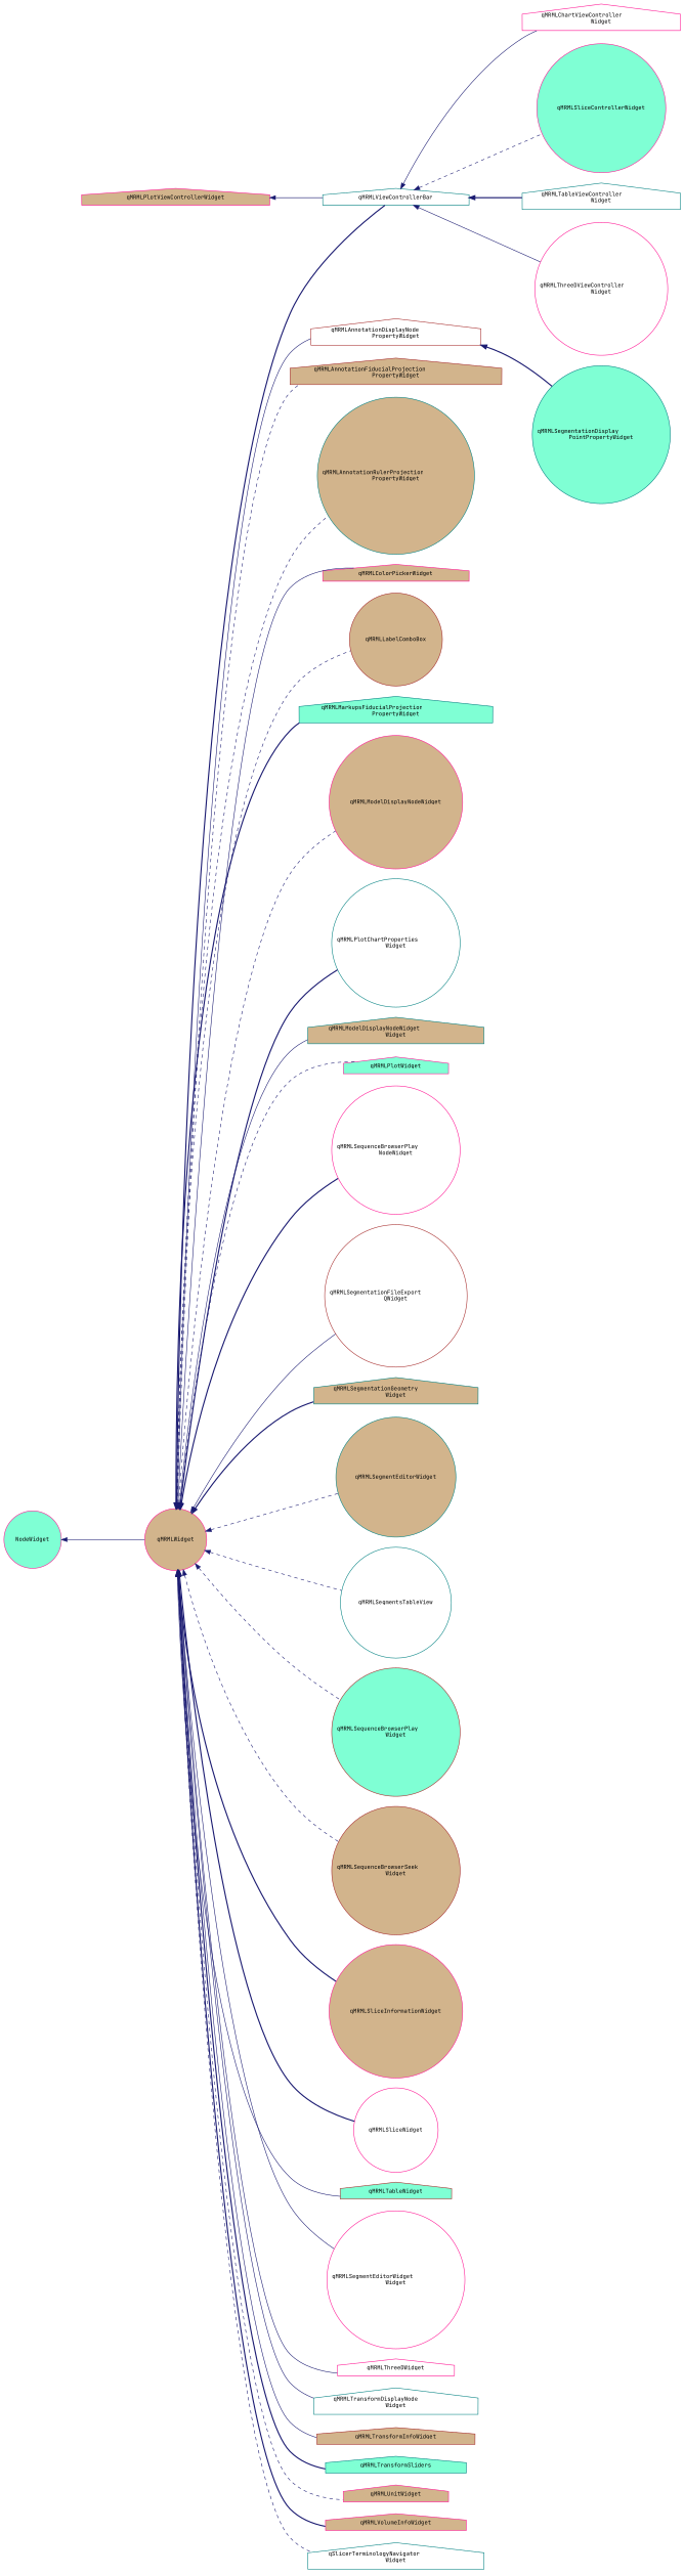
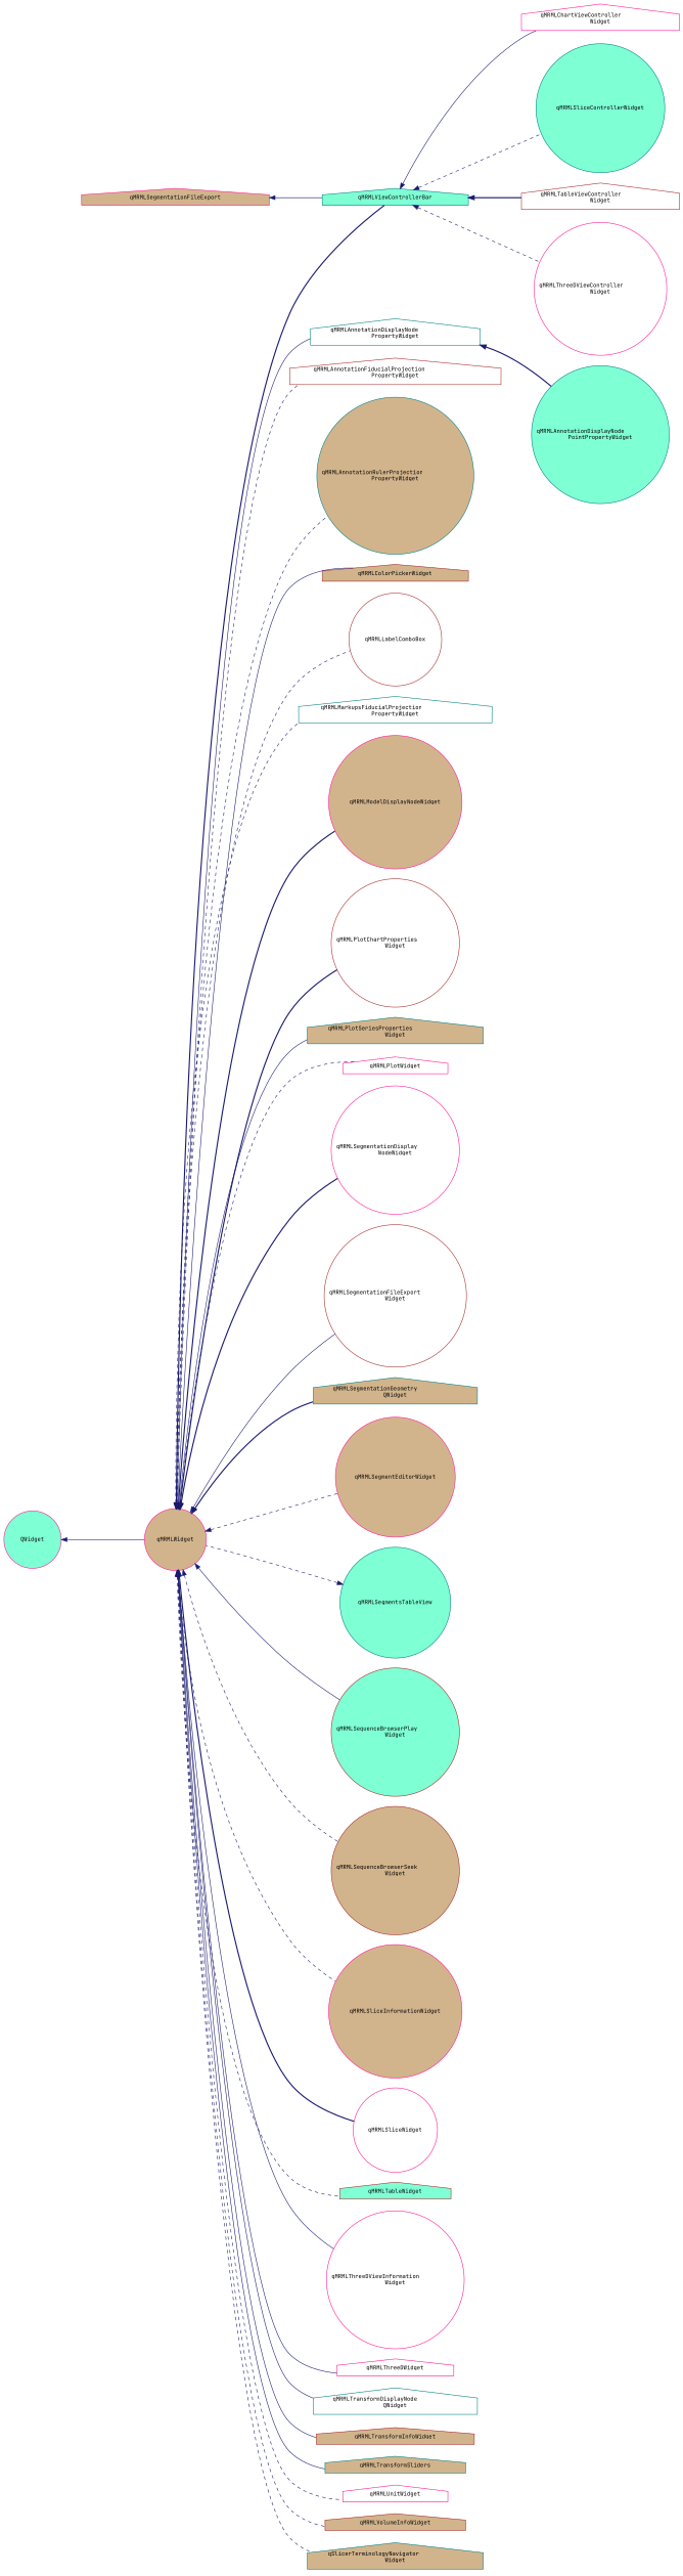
  digraph {
    fontname="JetBrains Mono"
    rankdir=LR
    node [color=deeppink fillcolor=white fontname="JetBrains Mono" fontsize=10 shape=house style=filled]
    edge [color=midnightblue dir=back fontname="JetBrains Mono" fontsize=10 labelfontname=Helvetica labelfontsize=10 style=dashed]
    n1 [fillcolor=tan fontcolor=black height=0.2 label=qMRMLWidget shape=circle width=0.4]
-   n2 [color=brown height=0.2 label="qMRMLAnnotationDisplayNode\lPropertyWidget" width=0.4]
-   n3 [color=brown fillcolor=tan height=0.2 label="qMRMLAnnotationFiducialProjection\lPropertyWidget" width=0.4]
+   n2 [color=teal height=0.2 label="qMRMLAnnotationDisplayNode\lPropertyWidget" width=0.4]
+   n3 [color=brown height=0.2 label="qMRMLAnnotationFiducialProjection\lPropertyWidget" width=0.4]
    n4 [color=teal fillcolor=tan height=0.2 label="qMRMLAnnotationRulerProjection\lPropertyWidget" shape=circle width=0.4]
-   n5 [fillcolor=tan height=0.2 label=qMRMLColorPickerWidget width=0.4]
-   n6 [color=brown fillcolor=tan height=0.2 label=qMRMLLabelComboBox shape=circle width=0.4]
-   n7 [color=teal fillcolor=aquamarine height=0.2 label="qMRMLMarkupsFiducialProjection\lPropertyWidget" width=0.4]
+   n5 [color=brown fillcolor=tan height=0.2 label=qMRMLColorPickerWidget width=0.4]
+   n6 [color=brown height=0.2 label=qMRMLLabelComboBox shape=circle width=0.4]
+   n7 [color=teal height=0.2 label="qMRMLMarkupsFiducialProjection\lPropertyWidget" width=0.4]
    n8 [fillcolor=tan height=0.2 label=qMRMLModelDisplayNodeWidget shape=circle width=0.4]
-   n9 [color=teal height=0.2 label="qMRMLPlotChartProperties\lWidget" shape=circle width=0.4]
-   n10 [color=teal fillcolor=tan height=0.2 label="qMRMLModelDisplayNodeWidget\lWidget" width=0.4]
-   n11 [fillcolor=aquamarine height=0.2 label=qMRMLPlotWidget width=0.4]
-   n12 [height=0.2 label="qMRMLSequenceBrowserPlay\lNodeWidget" shape=circle width=0.4]
-   n13 [color=brown height=0.2 label="qMRMLSegmentationFileExport\lQWidget" shape=circle width=0.4]
-   n14 [color=teal fillcolor=tan height=0.2 label="qMRMLSegmentationGeometry\lWidget" width=0.4]
-   n15 [color=teal fillcolor=tan height=0.2 label=qMRMLSegmentEditorWidget shape=circle width=0.4]
-   n16 [color=teal height=0.2 label=qMRMLSegmentsTableView shape=circle width=0.4]
+   n9 [color=brown height=0.2 label="qMRMLPlotChartProperties\lWidget" shape=circle width=0.4]
+   n10 [color=teal fillcolor=tan height=0.2 label="qMRMLPlotSeriesProperties\lWidget" width=0.4]
+   n11 [height=0.2 label=qMRMLPlotWidget width=0.4]
+   n12 [height=0.2 label="qMRMLSegmentationDisplay\lNodeWidget" shape=circle width=0.4]
+   n13 [color=brown height=0.2 label="qMRMLSegmentationFileExport\lWidget" shape=circle width=0.4]
+   n14 [color=teal fillcolor=tan height=0.2 label="qMRMLSegmentationGeometry\lQWidget" width=0.4]
+   n15 [fillcolor=tan height=0.2 label=qMRMLSegmentEditorWidget shape=circle width=0.4]
+   n16 [color=teal fillcolor=aquamarine height=0.2 label=qMRMLSegmentsTableView shape=circle width=0.4]
    n17 [color=brown fillcolor=aquamarine height=0.2 label="qMRMLSequenceBrowserPlay\lWidget" shape=circle width=0.4]
    n18 [color=brown fillcolor=tan height=0.2 label="qMRMLSequenceBrowserSeek\lWidget" shape=circle width=0.4]
    n19 [fillcolor=tan height=0.2 label=qMRMLSliceInformationWidget shape=circle width=0.4]
    n20 [height=0.2 label=qMRMLSliceWidget shape=circle width=0.4]
    n21 [color=brown fillcolor=aquamarine height=0.2 label=qMRMLTableWidget width=0.4]
-   n22 [height=0.2 label="qMRMLSegmentEditorWidget\lWidget" shape=circle width=0.4]
+   n22 [height=0.2 label="qMRMLThreeDViewInformation\lWidget" shape=circle width=0.4]
    n23 [height=0.2 label=qMRMLThreeDWidget width=0.4]
-   n24 [color=teal height=0.2 label="qMRMLTransformDisplayNode\lWidget" width=0.4]
+   n24 [color=teal height=0.2 label="qMRMLTransformDisplayNode\lQWidget" width=0.4]
    n25 [color=brown fillcolor=tan height=0.2 label=qMRMLTransformInfoWidget width=0.4]
-   n26 [color=teal fillcolor=aquamarine height=0.2 label=qMRMLTransformSliders width=0.4]
-   n27 [fillcolor=tan height=0.2 label=qMRMLUnitWidget width=0.4]
-   n28 [color=teal height=0.2 label=qMRMLViewControllerBar width=0.4]
-   n29 [fillcolor=tan height=0.2 label=qMRMLVolumeInfoWidget width=0.4]
-   n30 [color=teal height=0.2 label="qSlicerTerminologyNavigator\lWidget" width=0.4]
-   n31 [color=teal fillcolor=aquamarine height=0.2 label="qMRMLSegmentationDisplay\lPointPropertyWidget" shape=circle width=0.4]
+   n26 [color=teal fillcolor=tan height=0.2 label=qMRMLTransformSliders width=0.4]
+   n27 [height=0.2 label=qMRMLUnitWidget width=0.4]
+   n28 [color=teal fillcolor=aquamarine height=0.2 label=qMRMLViewControllerBar width=0.4]
+   n29 [color=brown fillcolor=tan height=0.2 label=qMRMLVolumeInfoWidget width=0.4]
+   n30 [color=teal fillcolor=tan height=0.2 label="qSlicerTerminologyNavigator\lWidget" width=0.4]
+   n31 [color=teal fillcolor=aquamarine height=0.2 label="qMRMLAnnotationDisplayNode\lPointPropertyWidget" shape=circle width=0.4]
    n32 [height=0.2 label="qMRMLChartViewController\lWidget" width=0.4]
-   n33 [fillcolor=aquamarine height=0.2 label=qMRMLSliceControllerWidget shape=circle width=0.4]
-   n34 [color=teal height=0.2 label="qMRMLTableViewController\lWidget" width=0.4]
+   n33 [color=teal fillcolor=aquamarine height=0.2 label=qMRMLSliceControllerWidget shape=circle width=0.4]
+   n34 [color=brown height=0.2 label="qMRMLTableViewController\lWidget" width=0.4]
    n35 [height=0.2 label="qMRMLThreeDViewController\lWidget" shape=circle width=0.4]
-   n36 [fillcolor=aquamarine height=0.2 label=NodeWidget shape=circle width=0.4]
-   n37 [fillcolor=tan height=0.2 label=qMRMLPlotViewControllerWidget width=0.4]
+   n36 [fillcolor=aquamarine height=0.2 label=QWidget shape=circle width=0.4]
+   n37 [fillcolor=tan height=0.2 label=qMRMLSegmentationFileExport width=0.4]
    n1 -> n2 [style=solid]
    n1 -> n3
    n1 -> n4
    n1 -> n5 [style=solid]
    n1 -> n6
-   n1 -> n7 [style=bold]
-   n1 -> n8
+   n1 -> n7
+   n1 -> n8 [style=bold]
    n1 -> n9 [style=bold]
    n1 -> n10 [style=solid]
    n1 -> n11
    n1 -> n12 [style=bold]
    n1 -> n13 [style=solid]
    n1 -> n14 [style=bold]
    n1 -> n15
-   n1 -> n16
-   n1 -> n17
+   n16 -> n1
+   n1 -> n17 [style=solid]
    n1 -> n18
-   n1 -> n19 [style=bold]
+   n1 -> n19
    n1 -> n20 [style=bold]
-   n1 -> n21 [style=solid]
+   n1 -> n21
    n1 -> n22 [style=solid]
    n1 -> n23 [style=solid]
    n1 -> n24 [style=solid]
    n1 -> n25 [style=solid]
-   n1 -> n26 [style=bold]
+   n1 -> n26 [style=solid]
    n1 -> n27
    n1 -> n28 [style=bold]
-   n1 -> n29 [style=bold]
+   n1 -> n29
    n1 -> n30
    n2 -> n31 [style=bold]
    n28 -> n32 [style=solid]
    n28 -> n33
    n28 -> n34 [style=bold]
-   n28 -> n35 [style=solid]
+   n28 -> n35
    n36 -> n1 [style=solid]
    n37 -> n28 [style=solid]
  }
